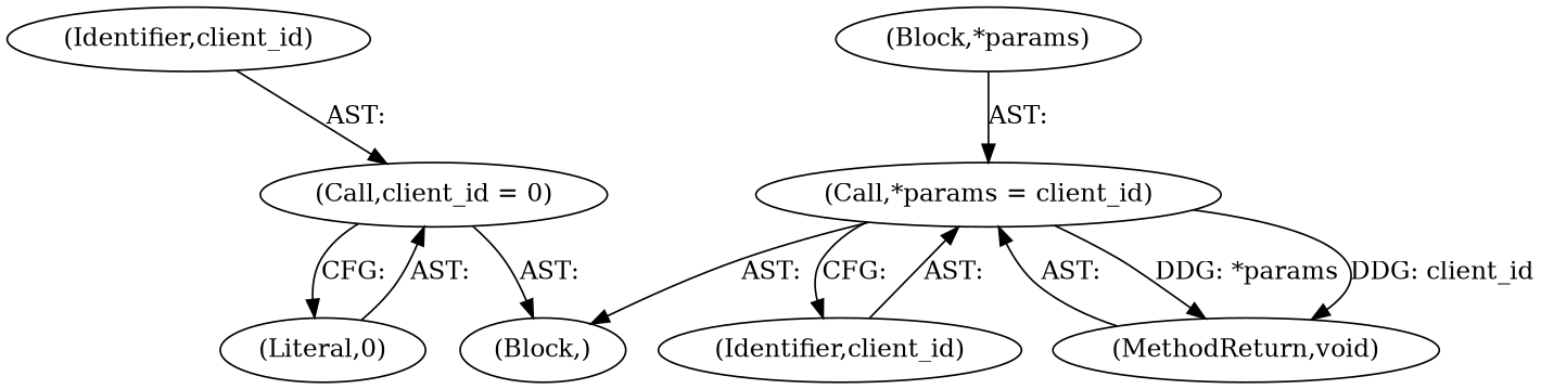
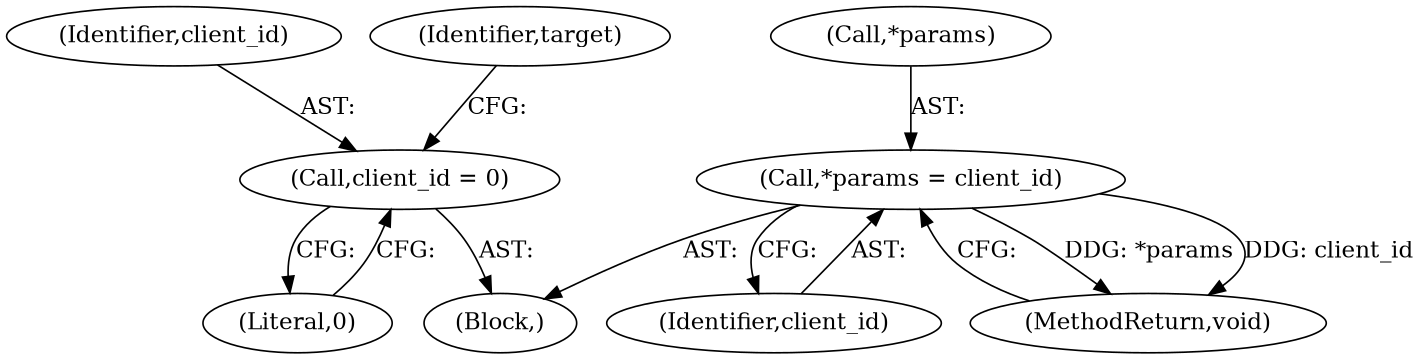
  digraph {
    n1 [label="(Call,*params = client_id)"]
    n2 [label="(Block,)"]
    n3 [label="(MethodReturn,void)"]
    n4 [label="(Identifier,client_id)"]
    n5 [label="(Call,client_id = 0)"]
    n6 [label="(Literal,0)"]
    n7 [label="(Identifier,client_id)"]
-   n9 [label="(Block,*params)"]
+   n8 [label="(Identifier,target)"]
+   n9 [label="(Call,*params)"]
    n1 -> n2 [label="AST: "]
    n1 -> n3 [label="DDG: *params"]
    n1 -> n3 [label="DDG: client_id"]
    n1 -> n4 [label="CFG: "]
-   n3 -> n1 [label="AST: "]
+   n3 -> n1 [label="CFG: "]
    n4 -> n1 [label="AST: "]
    n5 -> n2 [label="AST: "]
    n5 -> n6 [label="CFG: "]
-   n6 -> n5 [label="AST: "]
+   n6 -> n5 [label="CFG: "]
    n7 -> n5 [label="AST: "]
+   n8 -> n5 [label="CFG: "]
    n9 -> n1 [label="AST: "]
  }
